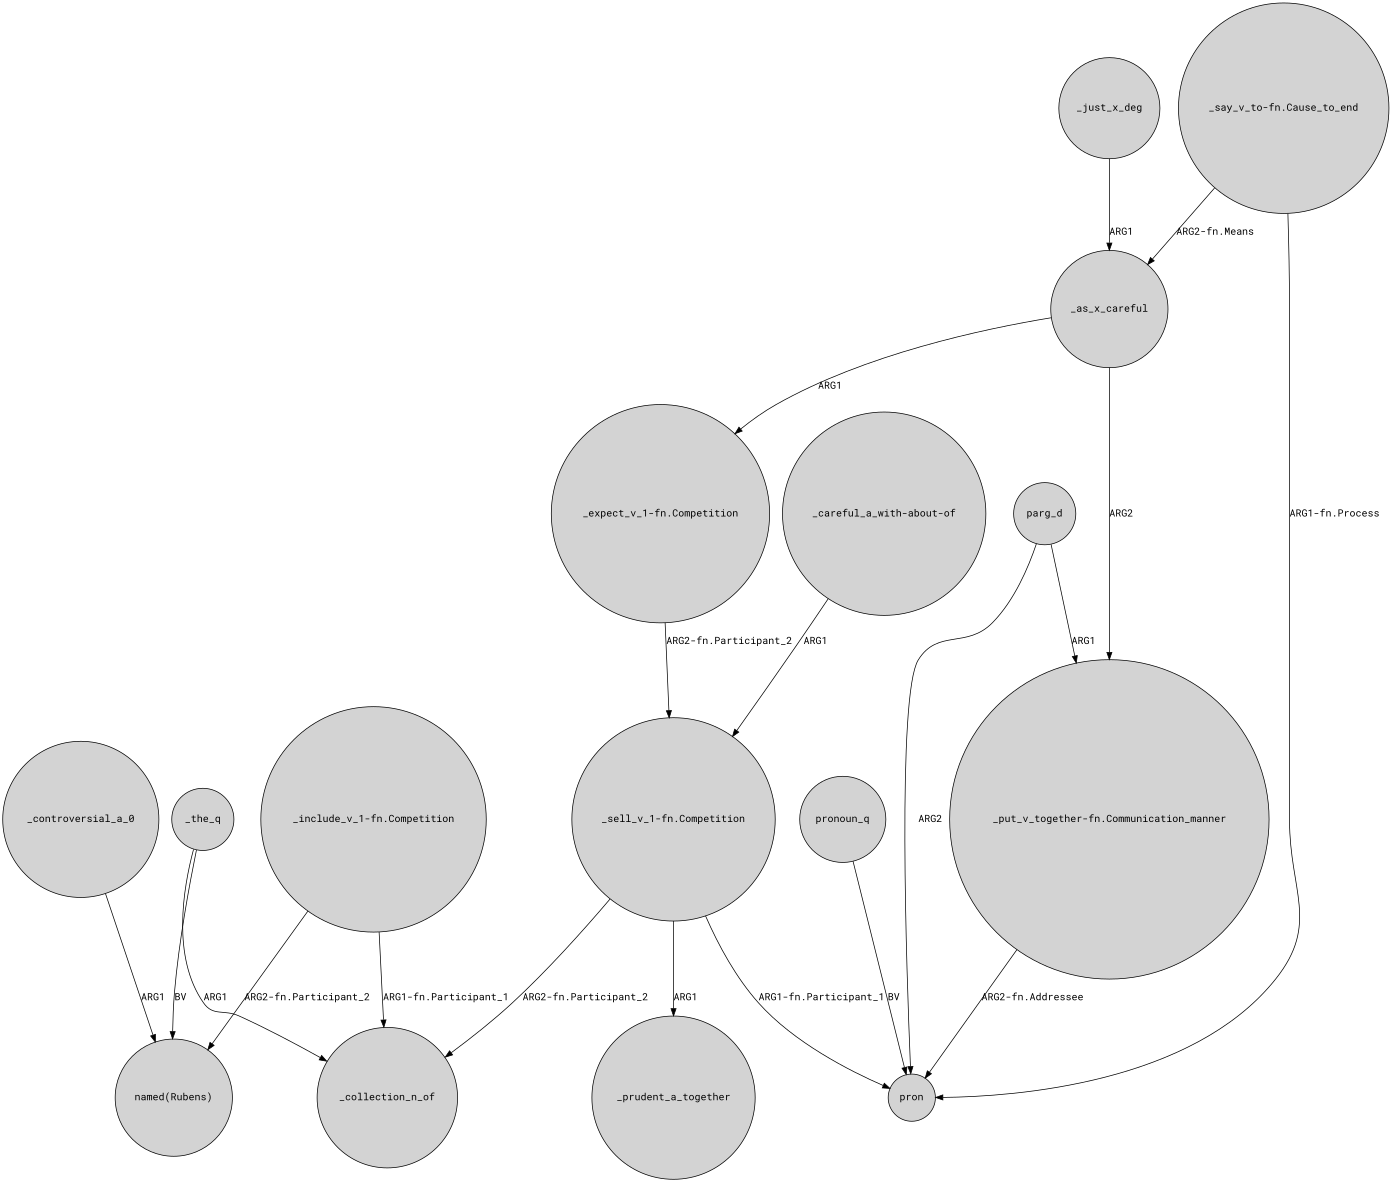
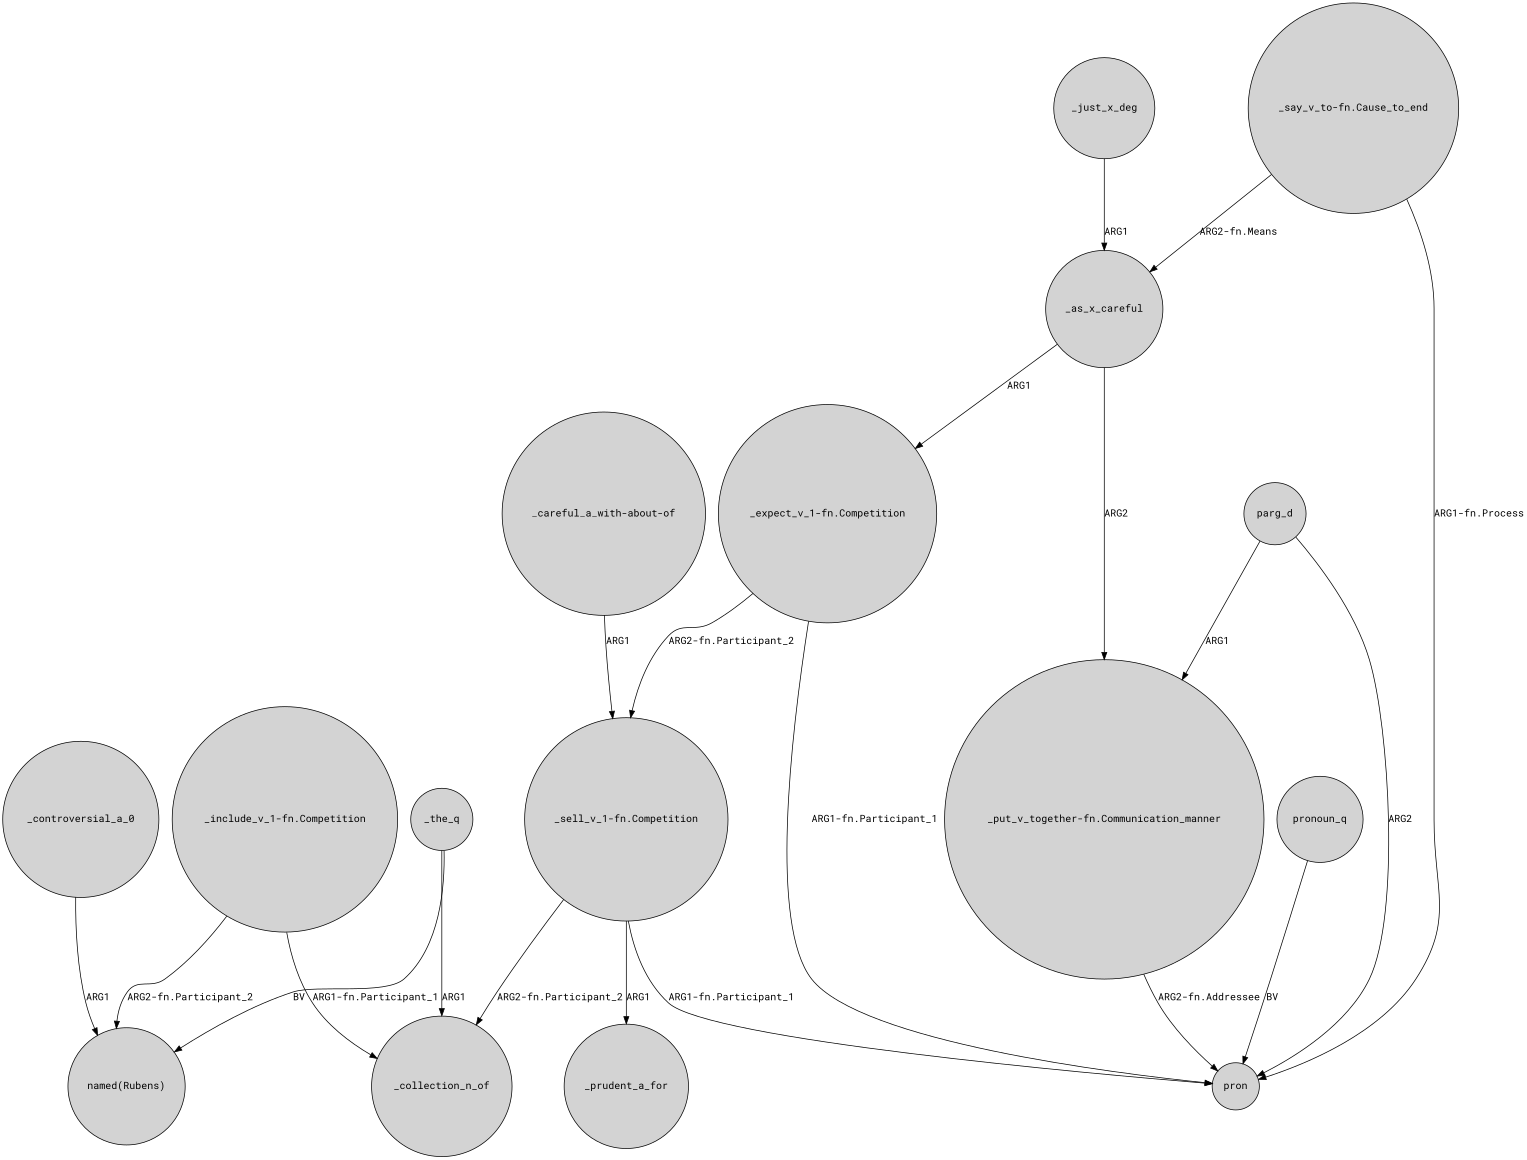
  digraph {
    fontname="Roboto Mono"
    node [fontname="Roboto Mono" shape=circle style=filled]
    edge [fontname="Roboto Mono"]
    n1 [label=_as_x_careful]
    _just_x_deg
    "_put_v_together-fn.Communication_manner"
    "_expect_v_1-fn.Competition"
    pron
    "_sell_v_1-fn.Competition"
    parg_d
    n8 [label=_controversial_a_0]
    "named(Rubens)"
    "_include_v_1-fn.Competition"
    _collection_n_of
    "_say_v_to-fn.Cause_to_end"
    _the_q
    pronoun_q
-   _prudent_a_for [label=_prudent_a_together]
+   _prudent_a_for
    "_careful_a_with-about-of"
    n1 -> "_put_v_together-fn.Communication_manner" [label=ARG2]
    n1 -> "_expect_v_1-fn.Competition" [label=ARG1]
    _just_x_deg -> n1 [label=ARG1]
    "_put_v_together-fn.Communication_manner" -> pron [label="ARG2-fn.Addressee"]
+   "_expect_v_1-fn.Competition" -> pron [label="ARG1-fn.Participant_1"]
    "_expect_v_1-fn.Competition" -> "_sell_v_1-fn.Competition" [label="ARG2-fn.Participant_2"]
    "_sell_v_1-fn.Competition" -> pron [label="ARG1-fn.Participant_1"]
    "_sell_v_1-fn.Competition" -> _collection_n_of [label="ARG2-fn.Participant_2"]
    "_sell_v_1-fn.Competition" -> _prudent_a_for [label=ARG1]
    parg_d -> "_put_v_together-fn.Communication_manner" [label=ARG1]
    parg_d -> pron [label=ARG2]
    n8 -> "named(Rubens)" [label=ARG1]
    "_include_v_1-fn.Competition" -> "named(Rubens)" [label="ARG2-fn.Participant_2"]
    "_include_v_1-fn.Competition" -> _collection_n_of [label="ARG1-fn.Participant_1"]
    "_say_v_to-fn.Cause_to_end" -> n1 [label="ARG2-fn.Means"]
    "_say_v_to-fn.Cause_to_end" -> pron [label="ARG1-fn.Process"]
    _the_q -> "named(Rubens)" [label=BV]
    _the_q -> _collection_n_of [label=ARG1]
    pronoun_q -> pron [label=BV]
    "_careful_a_with-about-of" -> "_sell_v_1-fn.Competition" [label=ARG1]
  }
